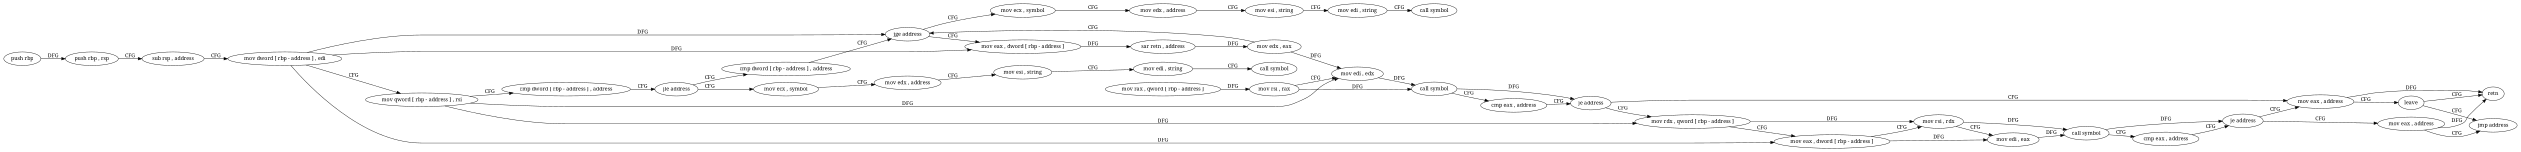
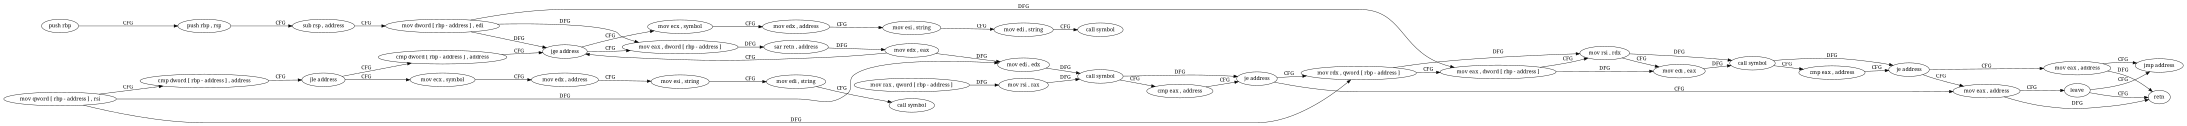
  digraph {
    fontname="Noto Serif"
    rankdir=LR
    node [fontname="Noto Serif"]
    edge [fontname="Noto Serif"]
    n1 [label="push rbp"]
    n2 [label="push rbp , rsp"]
    n3 [label="sub rsp , address"]
    n4 [label="mov dword [ rbp - address ] , edi"]
    n5 [label="mov qword [ rbp - address ] , rsi"]
    n6 [label="jge address"]
    n7 [label="mov eax , dword [ rbp - address ]"]
    n8 [label="mov eax , dword [ rbp - address ]"]
    n9 [label="cmp dword [ rbp - address ] , address"]
    n10 [label="mov rdx , qword [ rbp - address ]"]
    n11 [label="mov edi , edx"]
    n12 [label="jle address"]
    n13 [label="cmp dword [ rbp - address ] , address"]
    n14 [label="mov ecx , symbol"]
    n15 [label="mov ecx , symbol"]
    n16 [label="sar retn , address"]
    n17 [label="mov rsi , rdx"]
    n18 [label="mov edi , eax"]
    n19 [label="mov rax , qword [ rbp - address ]"]
    n20 [label="mov rsi , rax"]
    n21 [label="mov edx , address"]
    n22 [label="mov esi , string"]
    n23 [label="mov edx , address"]
    n24 [label="mov edx , eax"]
    n25 [label="mov esi , string"]
    n26 [label="mov edi , string"]
    n27 [label="call symbol"]
    n28 [label="call symbol"]
    n29 [label="cmp eax , address"]
    n30 [label="je address"]
    n31 [label="mov eax , address"]
    n32 [label=leave]
    n33 [label=retn]
    n34 [label="jmp address"]
    n35 [label="call symbol"]
    n36 [label="mov edi , string"]
    n37 [label="call symbol"]
    n38 [label="cmp eax , address"]
    n39 [label="je address"]
    n40 [label="mov eax , address"]
-   n1 -> n2 [label=DFG]
+   n1 -> n2 [label=CFG]
    n2 -> n3 [label=CFG]
    n3 -> n4 [label=CFG]
-   n4 -> n5 [label=CFG]
    n4 -> n6 [label=DFG]
    n4 -> n7 [label=DFG]
    n4 -> n8 [label=DFG]
    n5 -> n9 [label=CFG]
    n5 -> n10 [label=DFG]
    n5 -> n11 [label=DFG]
    n6 -> n7 [label=CFG]
    n6 -> n15 [label=CFG]
    n7 -> n16 [label=DFG]
    n8 -> n17 [label=CFG]
    n8 -> n18 [label=DFG]
    n9 -> n12 [label=CFG]
    n10 -> n8 [label=CFG]
    n10 -> n17 [label=DFG]
    n11 -> n28 [label=DFG]
    n12 -> n13 [label=CFG]
    n12 -> n14 [label=CFG]
    n13 -> n6 [label=CFG]
    n14 -> n21 [label=CFG]
    n15 -> n23 [label=CFG]
    n16 -> n24 [label=DFG]
    n17 -> n18 [label=CFG]
    n17 -> n35 [label=DFG]
    n18 -> n35 [label=DFG]
    n19 -> n20 [label=DFG]
-   n20 -> n11 [label=CFG]
    n20 -> n28 [label=DFG]
    n21 -> n22 [label=CFG]
    n22 -> n26 [label=CFG]
    n23 -> n25 [label=CFG]
    n24 -> n6 [label=CFG]
    n24 -> n11 [label=DFG]
    n25 -> n36 [label=CFG]
    n26 -> n27 [label=CFG]
    n28 -> n29 [label=CFG]
    n28 -> n30 [label=DFG]
    n29 -> n30 [label=CFG]
    n30 -> n10 [label=CFG]
    n30 -> n31 [label=CFG]
    n31 -> n32 [label=CFG]
    n31 -> n33 [label=DFG]
    n32 -> n33 [label=CFG]
    n32 -> n34 [label=CFG]
    n35 -> n38 [label=CFG]
    n35 -> n39 [label=DFG]
    n36 -> n37 [label=CFG]
    n38 -> n39 [label=CFG]
    n39 -> n31 [label=CFG]
    n39 -> n40 [label=CFG]
    n40 -> n33 [label=DFG]
    n40 -> n34 [label=CFG]
  }
